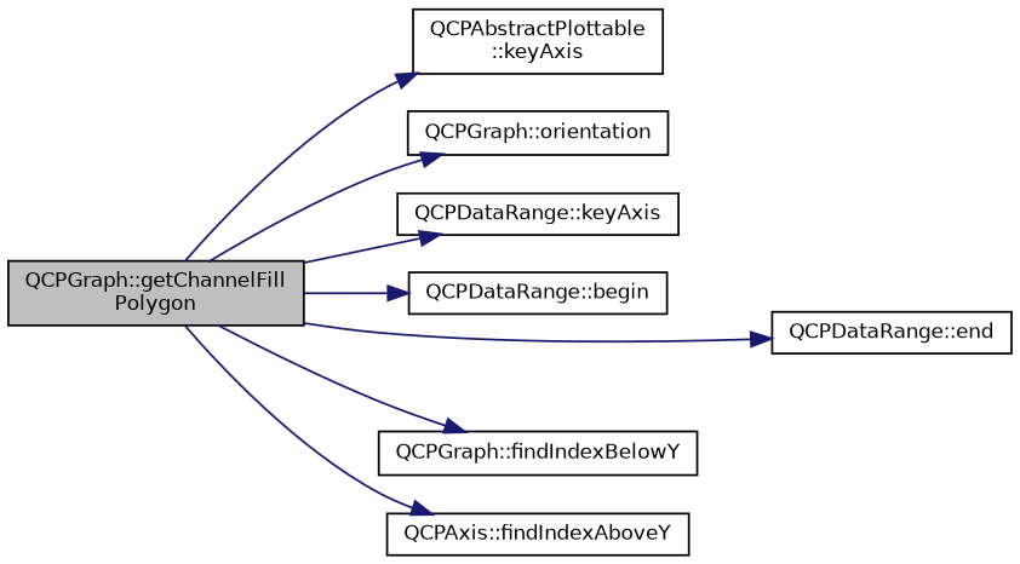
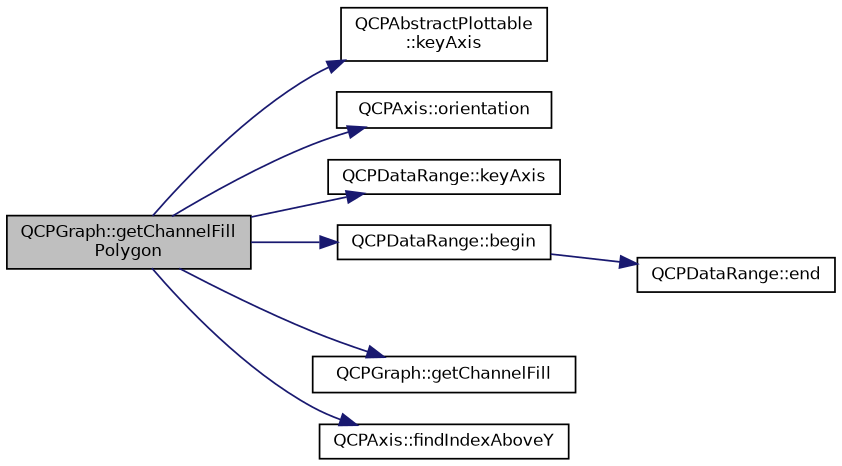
  digraph {
    rankdir=LR
    node [color=black fillcolor=white fontname=Helvetica fontsize=10 shape=record style=filled]
    edge [color=midnightblue fontname=Helvetica fontsize=10 labelfontname=Helvetica labelfontsize=10 style=solid]
    n1 [fillcolor=grey75 fontcolor=black height=0.2 label="QCPGraph::getChannelFill\lPolygon" width=0.4]
    n2 [height=0.2 label="QCPAbstractPlottable\l::keyAxis" width=0.4]
-   n3 [height=0.2 label="QCPGraph::orientation" width=0.4]
+   n3 [height=0.2 label="QCPAxis::orientation" width=0.4]
    n4 [height=0.2 label="QCPDataRange::keyAxis" width=0.4]
    n5 [height=0.2 label="QCPDataRange::begin" width=0.4]
    n6 [height=0.2 label="QCPDataRange::end" width=0.4]
-   n7 [height=0.2 label="QCPGraph::findIndexBelowY" width=0.4]
+   n7 [height=0.2 label="QCPGraph::getChannelFill" width=0.4]
    n8 [height=0.2 label="QCPAxis::findIndexAboveY" width=0.4]
    n1 -> n2
    n1 -> n3
    n1 -> n4
    n1 -> n5
-   n1 -> n6
+   n5 -> n6
    n1 -> n7
    n1 -> n8
  }
